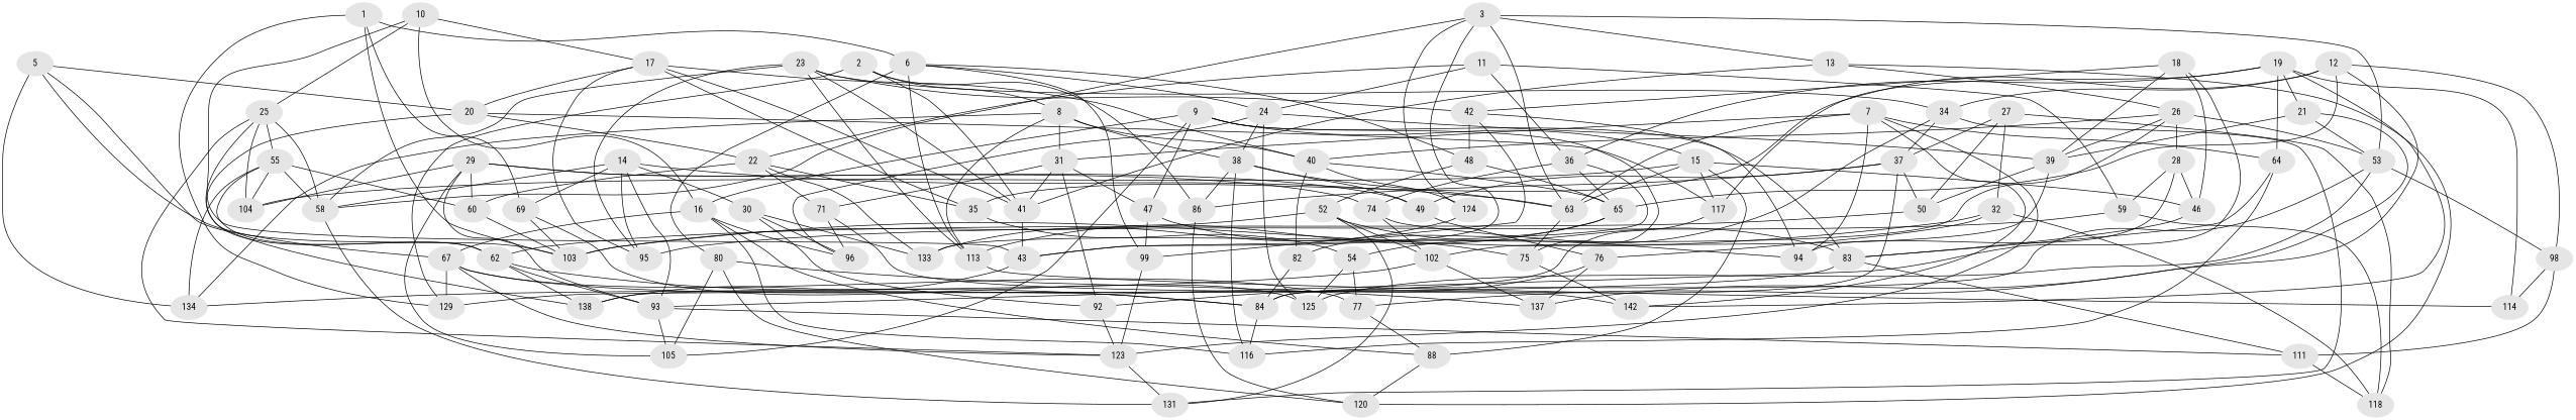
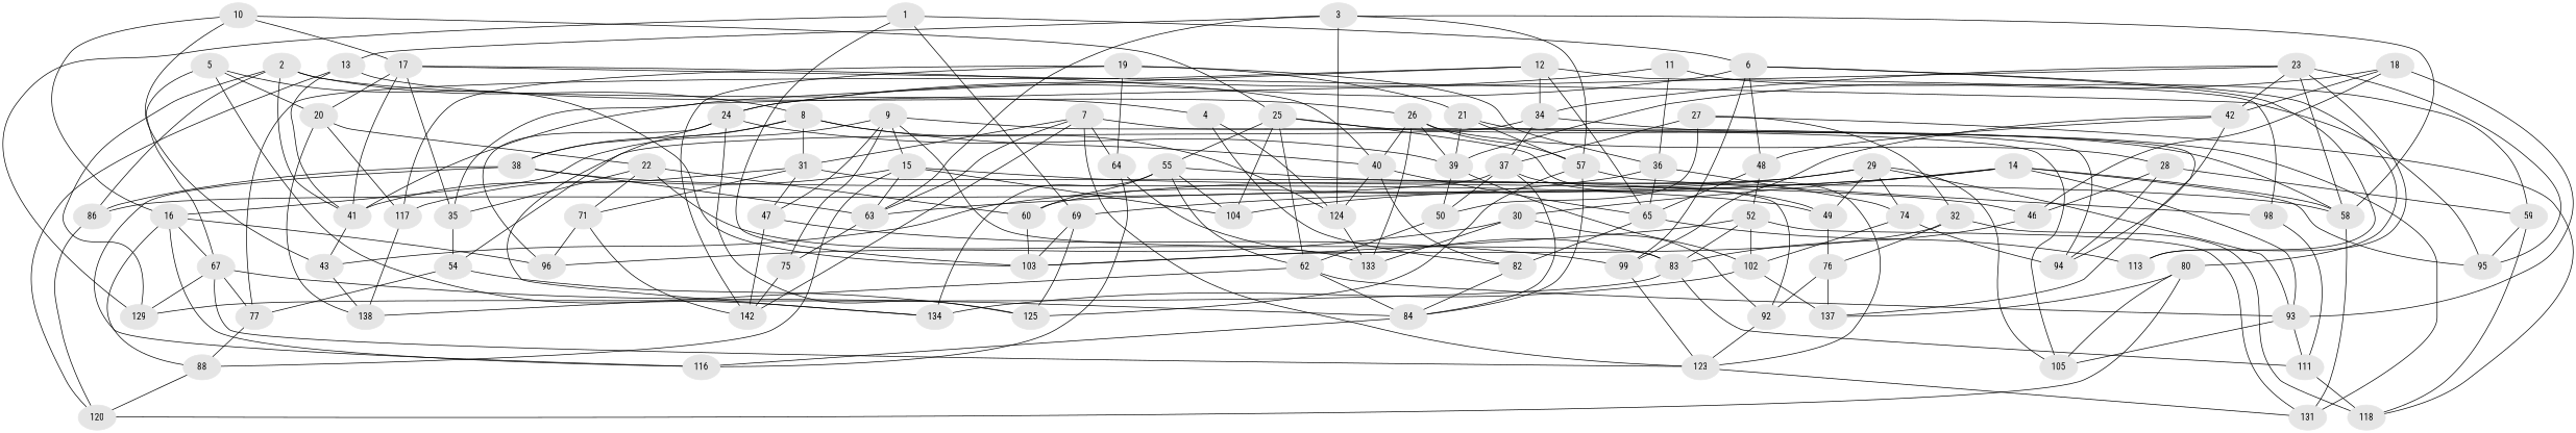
  graph {
    fontname="Roboto Condensed"
    node [color=gray90 fontname="Roboto Condensed" style=filled]
    edge [fontname="Roboto Condensed"]
    6 [super="+97"]
    24 [super="+51"]
    48
    80
    99
    113 [super="+141"]
    1
    69
    103 [super="+109"]
    129
    125
    2 [super="+135"]
+   4
    8 [super="+61"]
    41 [super="+79"]
    86
    124
    82
    134
    31 [super="+90"]
    38 [super="+89"]
    40 [super="+106"]
    43 [super="+121"]
    120
    3 [super="+130"]
    13
-   57 [super="+140" label=53]
+   57 [super="+140"]
    58 [super="+128"]
    63 [super="+91"]
    26 [super="+87"]
    138
    98
    84 [super="+100"]
    131
    75
    133
    20 [super="+68"]
    22 [super="+53"]
    117
    5
    67 [super="+119"]
    123 [super="+136"]
    77
    96
    39 [super="+70"]
    65 [super="+101"]
    52 [super="+72"]
    105
    137
-   114
    7 [super="+81"]
    64
    94
    142
    47
    71
    92
    83 [super="+112"]
    116
    49
    9 [super="+66"]
    15 [super="+78"]
    16 [super="+108"]
    46
    88
    104
    111
    10
    17 [super="+33"]
    25 [super="+126"]
    35
    95
    55 [super="+56"]
    62 [super="+132"]
    60
    11
    36 [super="+127"]
    59
    74
    118
    12 [super="+45"]
    34 [super="+115"]
    37 [super="+85"]
    54
    28
    14 [super="+110"]
    30
    93 [super="+107"]
    18
    42
    50
    102 [super="+122"]
    19 [super="+139"]
    21
    23 [super="+44"]
    27
    32
    76
    29 [super="+73"]
    6 -- 24
    6 -- 48
    6 -- 80
    6 -- 99
    6 -- 113
    24 -- 125
    24 -- 38
    24 -- 96
    24 -- 39
    48 -- 65
    48 -- 52
    80 -- 120
    80 -- 105
    80 -- 137
    99 -- 123
-   113 -- 114 [weight=2]
    1 -- 6
    1 -- 69
    1 -- 103
    1 -- 129
    69 -- 103
    69 -- 125
    2 -- 129
+   2 -- 4 [weight=2]
    2 -- 8
    2 -- 41
    2 -- 86
-   8 -- 113
+   4 -- 124
+   4 -- 82
+   8 -- 124
    8 -- 134
    8 -- 31
    8 -- 38
    8 -- 40
    41 -- 43
    86 -- 120
    124 -- 133
    82 -- 84
    31 -- 41
    31 -- 47
    31 -- 71
    31 -- 92
    38 -- 86
    38 -- 63
    38 -- 116
    38 -- 49
    40 -- 124
    40 -- 82
    40 -- 65
    43 -- 138
    3 -- 124
-   3 -- 43
    3 -- 13
    3 -- 57
    3 -- 58
    3 -- 63
    13 -- 41
    13 -- 120
    13 -- 26
    57 -- 125
    57 -- 98
    57 -- 84
    58 -- 131
    63 -- 75
    26 -- 40
    26 -- 57
    26 -- 133
    26 -- 39
    26 -- 28
-   98 -- 114
    98 -- 111
    84 -- 116
    75 -- 142
    20 -- 138
    20 -- 22
    20 -- 117
    22 -- 133
    22 -- 71
    22 -- 35
    22 -- 60
    117 -- 138
    5 -- 103
    5 -- 134
    5 -- 20
    5 -- 67
    67 -- 129
    67 -- 84
    67 -- 123
    67 -- 77
    123 -- 131
    77 -- 88
    39 -- 50
    39 -- 102
    65 -- 113
    65 -- 82
    52 -- 103
    52 -- 131
    52 -- 83
    52 -- 102 [weight=2]
    7 -- 31
    7 -- 63
    7 -- 123
    7 -- 64
    7 -- 94
    7 -- 142
    64 -- 83
    64 -- 116
    47 -- 99
-   47 -- 75
+   47 -- 142
    71 -- 96
    71 -- 142
    92 -- 123
    83 -- 129
    83 -- 111
    49 -- 76
    9 -- 75
    9 -- 105
    9 -- 47
    9 -- 83
    9 -- 15
    9 -- 16
    15 -- 63
    15 -- 117
    15 -- 46
    15 -- 88
    15 -- 104
    16 -- 67
    16 -- 96
    16 -- 116
    16 -- 88
    46 -- 83
    88 -- 120
    111 -- 118
    10 -- 43
    10 -- 16
    10 -- 17
    10 -- 25
    17 -- 41
    17 -- 40
    17 -- 20
    17 -- 35
    17 -- 95
    25 -- 58
    25 -- 123
    25 -- 104
    25 -- 55
    25 -- 62
    35 -- 54
    55 -- 134
    55 -- 58
    55 -- 104
    55 -- 62
    55 -- 60
    62 -- 138
    62 -- 84
    62 -- 93
    60 -- 103
    11 -- 24
-   11 -- 22
    11 -- 36
    11 -- 59
    36 -- 43 [weight=2]
    36 -- 65
    36 -- 74
    59 -- 95
    59 -- 118
    74 -- 94
    74 -- 102
    12 -- 98
    12 -- 77
    12 -- 65
    12 -- 35
    12 -- 34 [weight=2]
    34 -- 131
    34 -- 37
    34 -- 54
    37 -- 86
    37 -- 84
    37 -- 49
    37 -- 50
    54 -- 125
    54 -- 77
    28 -- 94
    28 -- 46
    28 -- 59
    14 -- 69
    14 -- 58
    14 -- 63
    14 -- 95
    14 -- 30
    14 -- 93
    30 -- 133
    30 -- 96
    30 -- 92
    93 -- 105
    93 -- 111
    18 -- 39
    18 -- 46
    18 -- 93
    18 -- 42
    42 -- 48
    42 -- 99
    42 -- 94
    50 -- 62
    102 -- 134
    102 -- 137
    19 -- 117
-   19 -- 114
    19 -- 64
    19 -- 142
    19 -- 36
    19 -- 21
    21 -- 57
    21 -- 39
    21 -- 137
    23 -- 113
    23 -- 41
    23 -- 58
    23 -- 95
    23 -- 34
    23 -- 42
    27 -- 118
    27 -- 37
    27 -- 50
    27 -- 32
    32 -- 103
    32 -- 118
    32 -- 76
    76 -- 137
    76 -- 92
    29 -- 105
    29 -- 49
    29 -- 104
    29 -- 60
    29 -- 74
    29 -- 93
  }
